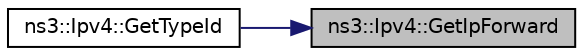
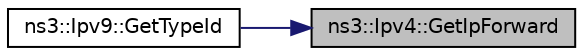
  digraph {
    rankdir=RL
    node [color=black fontname=Helvetica fontsize=10 shape=record style=filled]
    n1 [fillcolor=grey75 fontcolor=black height=0.2 label="ns3::Ipv4::GetIpForward" width=0.4]
-   n2 [fillcolor=white height=0.2 label="ns3::Ipv4::GetTypeId" width=0.4]
+   n2 [fillcolor=white height=0.2 label="ns3::Ipv9::GetTypeId" width=0.4]
    n1 -> n2 [color=midnightblue dir=back fontname=Helvetica fontsize=10 labelfontname=Helvetica labelfontsize=10 style=solid]
  }
